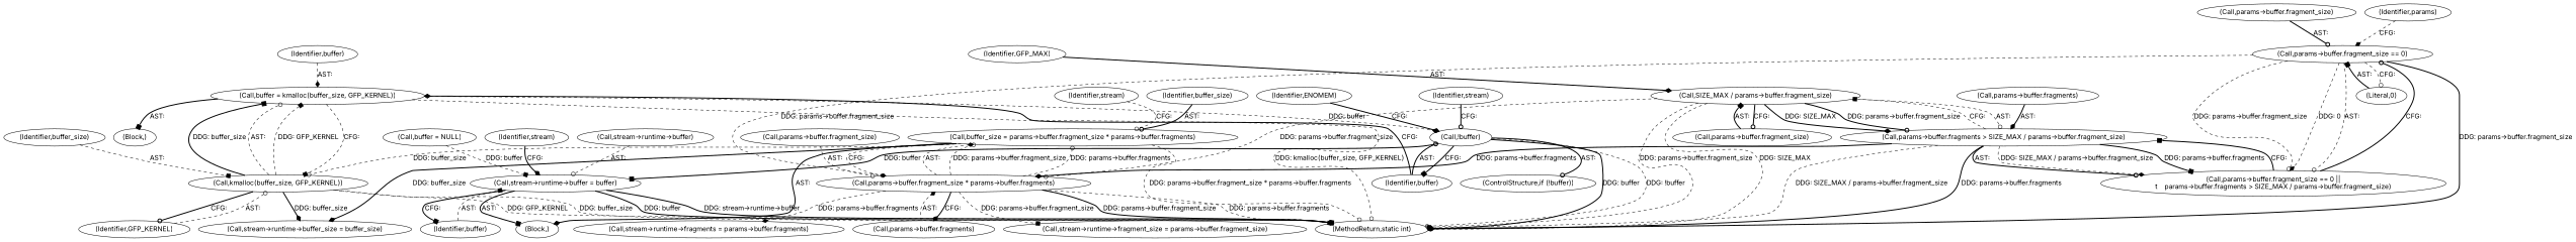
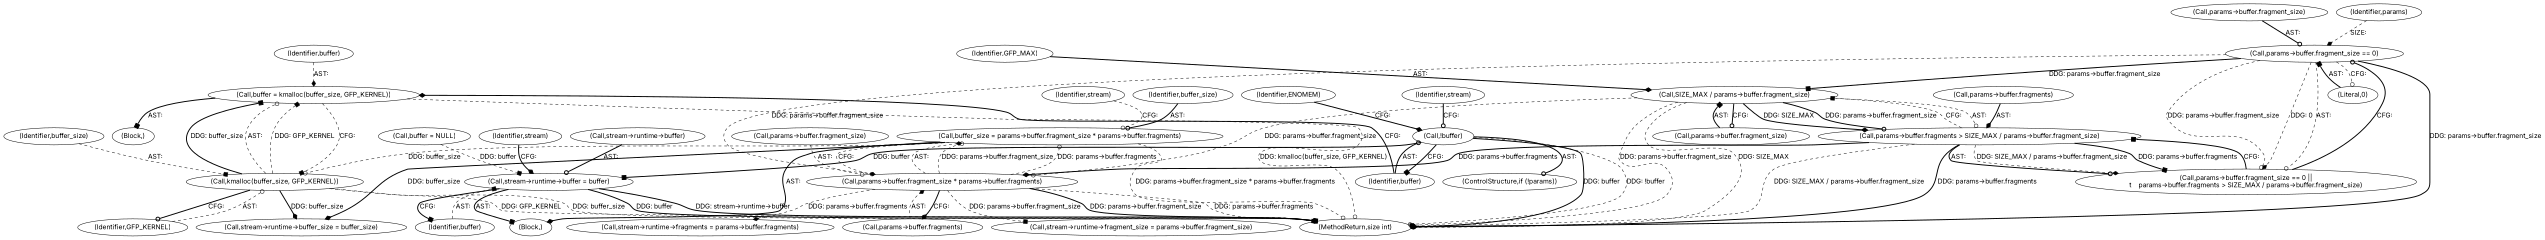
  digraph {
    fontname=Inter
    node [fontname=Inter]
    edge [arrowhead=odot fontname=Inter style=dashed]
    n1 [label="(Call,buffer = kmalloc(buffer_size, GFP_KERNEL))"]
    n2 [label="(Call,kmalloc(buffer_size, GFP_KERNEL))"]
    n3 [label="(Call,!buffer)"]
    n4 [label="(Block,)"]
-   n5 [label="(MethodReturn,static int)"]
+   n5 [label="(MethodReturn,size int)"]
    n6 [label="(Call,stream->runtime->buffer_size = buffer_size)"]
    n7 [label="(Identifier,GFP_KERNEL)"]
    n8 [label="(Call,stream->runtime->buffer = buffer)"]
-   n9 [label="(ControlStructure,if (!buffer))"]
+   n9 [label="(ControlStructure,if (!params))"]
    n10 [label="(Identifier,buffer)"]
    n11 [label="(Call,buffer_size = params->buffer.fragment_size * params->buffer.fragments)"]
    n12 [label="(Call,params->buffer.fragment_size * params->buffer.fragments)"]
    n13 [label="(Block,)"]
    n14 [label="(Call,stream->runtime->fragment_size = params->buffer.fragment_size)"]
    n15 [label="(Call,params->buffer.fragments)"]
    n16 [label="(Call,stream->runtime->fragments = params->buffer.fragments)"]
    n17 [label="(Call,params->buffer.fragment_size == 0)"]
    n18 [label="(Call,SIZE_MAX / params->buffer.fragment_size)"]
    n19 [label="(Literal,0)"]
    n20 [label="(Call,params->buffer.fragment_size == 0 ||\n\t    params->buffer.fragments > SIZE_MAX / params->buffer.fragment_size)"]
    n21 [label="(Call,params->buffer.fragments > SIZE_MAX / params->buffer.fragment_size)"]
    n22 [label="(Call,params->buffer.fragment_size)"]
    n23 [label="(Identifier,buffer)"]
    n24 [label="(Call,params->buffer.fragment_size)"]
    n25 [label="(Identifier,stream)"]
    n26 [label="(Call,params->buffer.fragment_size)"]
    n27 [label="(Identifier,params)"]
    n28 [label="(Identifier,GFP_MAX)"]
    n29 [label="(Identifier,stream)"]
    n30 [label="(Identifier,stream)"]
    n31 [label="(Identifier,buffer_size)"]
    n32 [label="(Call,params->buffer.fragments)"]
    n33 [label="(Call,buffer = NULL)"]
    n34 [label="(Identifier,ENOMEM)"]
    n35 [label="(Identifier,buffer)"]
    n36 [label="(Identifier,buffer_size)"]
    n37 [label="(Call,stream->runtime->buffer)"]
    n1 -> n2 [arrowhead=box label="CFG: "]
-   n1 -> n3 [arrowhead=diamond label="DDG: buffer"]
    n1 -> n4 [arrowhead=box label="AST: " style=bold]
    n1 -> n5 [label="DDG: kmalloc(buffer_size, GFP_KERNEL)"]
    n2 -> n1 [label="AST: "]
    n2 -> n1 [arrowhead=box label="DDG: buffer_size" style=bold]
    n2 -> n1 [arrowhead=box label="DDG: GFP_KERNEL"]
    n2 -> n5 [arrowhead=diamond label="DDG: buffer_size"]
    n2 -> n5 [arrowhead=diamond label="DDG: GFP_KERNEL"]
    n2 -> n6 [arrowhead=diamond label="DDG: buffer_size" style=bold]
    n2 -> n7 [label="CFG: " style=bold]
    n3 -> n5 [label="DDG: buffer" style=bold]
    n3 -> n5 [label="DDG: !buffer"]
    n3 -> n8 [arrowhead=box label="DDG: buffer" style=bold]
    n3 -> n9 [label="AST: " style=bold]
    n3 -> n10 [arrowhead=box label="CFG: " style=bold]
    n7 -> n2 [label="AST: "]
    n8 -> n5 [arrowhead=box label="DDG: stream->runtime->buffer" style=bold]
    n8 -> n5 [arrowhead=box label="DDG: buffer" style=bold]
    n8 -> n13 [arrowhead=box label="AST: " style=bold]
    n8 -> n23 [arrowhead=box label="CFG: " style=bold]
    n10 -> n1 [arrowhead=diamond label="CFG: " style=bold]
    n10 -> n3 [label="AST: " style=bold]
    n11 -> n2 [label="DDG: buffer_size"]
    n11 -> n5 [label="DDG: params->buffer.fragment_size * params->buffer.fragments"]
    n11 -> n6 [arrowhead=diamond label="DDG: buffer_size" style=bold]
    n11 -> n12 [label="CFG: "]
    n11 -> n13 [arrowhead=diamond label="AST: " style=bold]
    n12 -> n5 [arrowhead=box label="DDG: params->buffer.fragments"]
    n12 -> n5 [label="DDG: params->buffer.fragment_size" style=bold]
    n12 -> n11 [arrowhead=diamond label="AST: "]
    n12 -> n11 [label="DDG: params->buffer.fragment_size"]
    n12 -> n11 [label="DDG: params->buffer.fragments"]
    n12 -> n14 [arrowhead=box label="DDG: params->buffer.fragment_size"]
    n12 -> n15 [arrowhead=diamond label="CFG: " style=bold]
    n12 -> n16 [arrowhead=diamond label="DDG: params->buffer.fragments"]
    n15 -> n12 [arrowhead=diamond label="AST: "]
    n17 -> n5 [arrowhead=box label="DDG: params->buffer.fragment_size" style=bold]
    n17 -> n12 [arrowhead=diamond label="DDG: params->buffer.fragment_size"]
+   n17 -> n18 [arrowhead=box label="DDG: params->buffer.fragment_size" style=bold]
    n17 -> n19 [label="CFG: "]
    n17 -> n20 [label="AST: "]
    n17 -> n20 [label="DDG: params->buffer.fragment_size"]
    n17 -> n20 [arrowhead=diamond label="DDG: 0"]
    n18 -> n5 [label="DDG: SIZE_MAX"]
    n18 -> n5 [arrowhead=box label="DDG: params->buffer.fragment_size"]
    n18 -> n12 [label="DDG: params->buffer.fragment_size"]
    n18 -> n21 [label="AST: "]
    n18 -> n21 [arrowhead=diamond label="DDG: SIZE_MAX" style=bold]
    n18 -> n21 [label="DDG: params->buffer.fragment_size" style=bold]
    n18 -> n22 [label="CFG: " style=bold]
    n19 -> n17 [arrowhead=box label="AST: " style=bold]
    n20 -> n17 [label="CFG: " style=bold]
    n20 -> n21 [arrowhead=box label="CFG: " style=bold]
    n21 -> n5 [arrowhead=box label="DDG: SIZE_MAX / params->buffer.fragment_size"]
    n21 -> n5 [arrowhead=diamond label="DDG: params->buffer.fragments" style=bold]
    n21 -> n12 [arrowhead=diamond label="DDG: params->buffer.fragments" style=bold]
    n21 -> n18 [arrowhead=box label="CFG: "]
    n21 -> n20 [label="AST: " style=bold]
    n21 -> n20 [arrowhead=box label="DDG: params->buffer.fragments" style=bold]
    n21 -> n20 [arrowhead=diamond label="DDG: SIZE_MAX / params->buffer.fragment_size"]
    n22 -> n18 [arrowhead=box label="AST: " style=bold]
    n23 -> n8 [arrowhead=box label="AST: "]
    n24 -> n17 [label="AST: " style=bold]
    n25 -> n3 [label="CFG: " style=bold]
    n26 -> n12 [label="AST: "]
-   n27 -> n17 [arrowhead=diamond label="CFG: "]
+   n27 -> n17 [arrowhead=diamond label="SIZE: "]
    n28 -> n18 [arrowhead=diamond label="AST: " style=bold]
    n29 -> n8 [arrowhead=diamond label="CFG: " style=bold]
    n30 -> n11 [label="CFG: "]
    n31 -> n2 [arrowhead=box label="AST: "]
    n32 -> n21 [arrowhead=diamond label="AST: " style=bold]
    n33 -> n8 [arrowhead=box label="DDG: buffer"]
    n34 -> n3 [arrowhead=diamond label="CFG: " style=bold]
    n35 -> n1 [arrowhead=diamond label="AST: "]
    n36 -> n11 [label="AST: " style=bold]
-   n37 -> n8 [label="AST: "]
+   n37 -> n8 [label="AST: " style=bold]
  }
